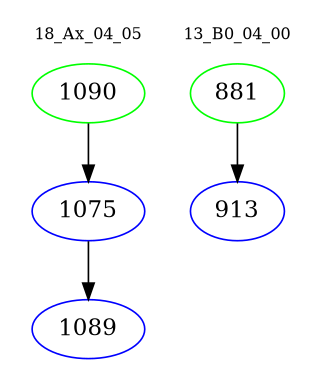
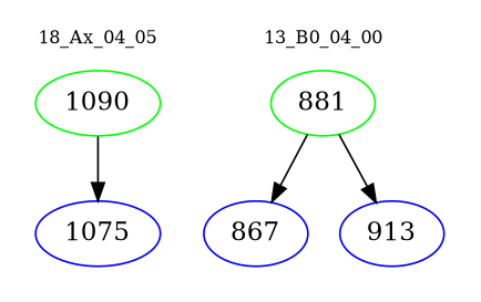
  digraph {
    node [color=blue]
    edge [color=black]
    n1 [color=green label=1090]
    n2 [label=1075]
-   n3 [label=1089]
    n4 [color=green label=881]
+   n5 [label=867]
    n6 [label=913]
    subgraph cluster_1 {
      color=white
      fontsize=10
      label="18_Ax_04_05"
      n1
      n2
-     n3
    }
    subgraph cluster_2 {
      color=white
      fontsize=10
      label="13_B0_04_00"
      n4
+     n5
      n6
    }
    n1 -> n2
-   n2 -> n3
+   n4 -> n5
    n4 -> n6
  }
